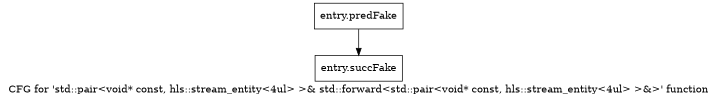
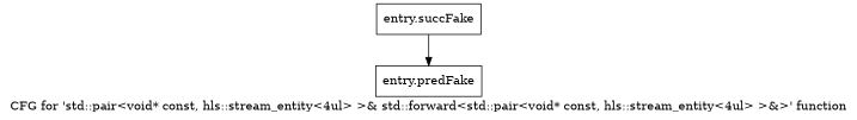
  digraph {
    label="CFG for 'std::pair\<void* const, hls::stream_entity\<4ul\> \>& std::forward\<std::pair\<void* const, hls::stream_entity\<4ul\> \>&\>' function"
    node [shape=record]
    n1 [label="{entry.predFake}"]
    n2 [filename="/tools/Xilinx/Vitis_HLS/2022.1/tps/lnx64/gcc-8.3.0/lib/gcc/x86_64-pc-linux-gnu/8.3.0/../../../../include/c++/8.3.0/bits/move.h" label="{entry.succFake}" linenumber=75]
-   n1 -> n2 [execusionnum=407 filename="/tools/Xilinx/Vitis_HLS/2022.1/tps/lnx64/gcc-8.3.0/lib/gcc/x86_64-pc-linux-gnu/8.3.0/../../../../include/c++/8.3.0/bits/move.h"]
+   n2 -> n1 [execusionnum=407 filename="/tools/Xilinx/Vitis_HLS/2022.1/tps/lnx64/gcc-8.3.0/lib/gcc/x86_64-pc-linux-gnu/8.3.0/../../../../include/c++/8.3.0/bits/move.h"]
  }
